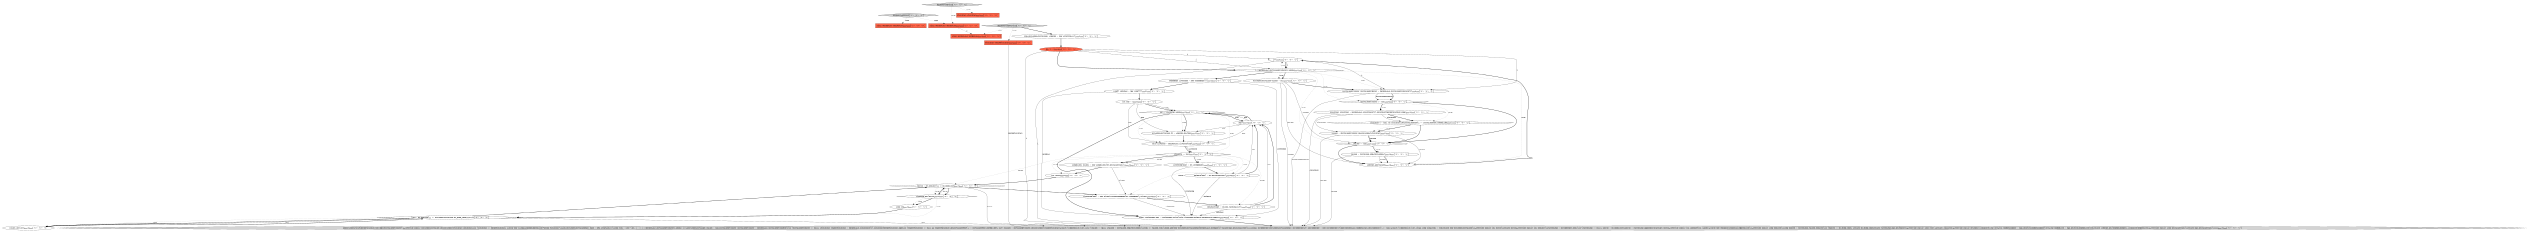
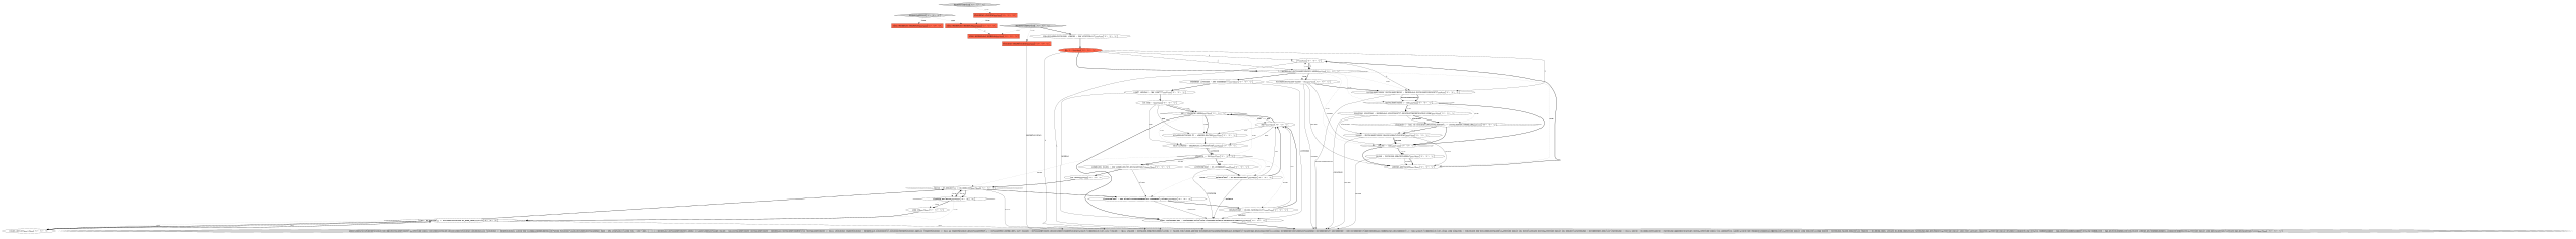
  digraph {
    fontname="Courier Prime"
    node [fillcolor=white fontname="Courier Prime" shape=ellipse style=filled]
    edge [fontname="Courier Prime" style=bold]
    n1 [fillcolor=lightgray label="mergeSortedField['1', '0', '0']" shape=diamond]
    n2 [fillcolor=tomato label="final MergeState mergeState@@@2@@@['1', '1', '0']" shape=box]
    n3 [fillcolor=tomato label="final MergeState mergeState@@@2@@@['1', '0', '0']" shape=box]
    n4 [fillcolor=tomato label="final MergeState mergeState@@@2@@@['0', '0', '1']" shape=box]
    n5 [label="liveTerms(sub( = new BitsFilteredTermsEnum(dv.termsEnum(),bitset)@@@42@@@['0', '0', '1']"]
    n6 [label="final OrdinalMap map = OrdinalMap.build(this,liveTerms,weights,PackedInts.COMPACT)@@@46@@@['0', '0', '1']"]
    n7 [label="weights(sub( = bitset.cardinality()@@@43@@@['0', '0', '1']"]
    n8 [fillcolor=lightgray label="addSortedSetField(mergeFieldInfo,new EmptyDocValuesProducer(){@Override public SortedSetDocValues getSortedSet(FieldInfo fieldInfo){if (fieldInfo != mergeFieldInfo) {throw new IllegalArgumentException(\"wrong FieldInfo\")}List<SortedSetDocValuesSub> subs = new ArrayList<>()long cost = 0for (int i = 0 i < mergeState.docValuesProducers.length i++){SortedSetDocValues values = nullDocValuesProducer docValuesProducer = mergeState.docValuesProducers(i(if (docValuesProducer != null) {FieldInfo readerFieldInfo = mergeState.fieldInfos(i(.fieldInfo(mergeFieldInfo.name)if (readerFieldInfo != null && readerFieldInfo.getDocValuesType() == DocValuesType.SORTED_SET) {try {values = docValuesProducer.getSortedSet(readerFieldInfo)}catch (IOException ioe) }}if (values == null) {values = DocValues.emptySortedSet()}cost += values.cost()subs.add(new SortedSetDocValuesSub(mergeState.docMaps(i(,values,map.getGlobalOrds(i)))}final DocIDMerger<SortedSetDocValuesSub> docIDMergertry {docIDMerger = new DocIDMerger<>(subs,mergeState.segmentInfo.getIndexSort() != null)}catch (IOException ioe) final long finalCost = costreturn new SortedSetDocValues(){@Override public int docID(){return docID}@Override public int nextDoc(){currentSub = docIDMerger.next()if (currentSub == null) {docID = NO_MORE_DOCS}{docID = currentSub.mappedDocID}return docID}@Override public int advance(int target){throw new UnsupportedOperationException()}@Override public long nextOrd(){long subOrd = currentSub.values.nextOrd()if (subOrd == NO_MORE_ORDS) {return NO_MORE_ORDS}return currentSub.map.get(subOrd)}@Override public long cost(){return finalCost}@Override public BytesRef lookupOrd(long ord){int segmentNumber = map.getFirstSegmentNumber(ord)long segmentOrd = map.getFirstSegmentOrd(ord)return toMerge.get(segmentNumber).lookupOrd(segmentOrd)}@Override public long getValueCount(){return map.getValueCount()}}}})@@@47@@@['0', '0', '1']"]
    n9 [label="sub++@@@24@@@['0', '0', '1']"]
    n10 [label="i++@@@6@@@['0', '0', '1']"]
    n11 [label="i < mergeState.docValuesProducers.length@@@5@@@['0', '0', '1']" shape=diamond]
    n12 [label="DocValuesProducer docValuesProducer = mergeState.docValuesProducers(i(@@@8@@@['0', '0', '1']"]
    n13 [label="values == null@@@15@@@['0', '0', '1']" shape=diamond]
    n14 [label="toMerge.add(values)@@@18@@@['0', '0', '1']"]
    n15 [label="TermsEnum liveTerms = new TermsEnum((((@@@20@@@['0', '0', '1']"]
    n16 [label="SortedSetDocValues values = null@@@7@@@['0', '0', '1']"]
    n17 [label="docValuesProducer != null@@@9@@@['0', '0', '1']" shape=diamond]
    n18 [label="liveDocs.get(docID)@@@35@@@['0', '0', '1']" shape=diamond]
    n19 [label="(ord = dv.nextOrd()) != SortedSetDocValues.NO_MORE_ORDS@@@37@@@['0', '0', '1']" shape=diamond]
    n20 [label="(docID = dv.nextDoc()) != NO_MORE_DOCS@@@34@@@['0', '0', '1']" shape=diamond]
    n21 [label="long ord@@@36@@@['0', '0', '1']"]
    n22 [label="bitset.set(ord)@@@38@@@['0', '0', '1']"]
    n23 [fillcolor=tomato label="FieldInfo mergeFieldInfo@@@2@@@['0', '0', '1']" shape=box]
    n24 [label="sub < liveTerms.length@@@23@@@['0', '0', '1']" shape=diamond]
    n25 [label="Bits liveDocs = mergeState.liveDocs(sub(@@@26@@@['0', '0', '1']"]
    n26 [label="SortedSetDocValues dv = toMerge.get(sub)@@@25@@@['0', '0', '1']"]
    n27 [label="liveDocs == null@@@27@@@['0', '0', '1']" shape=diamond]
    n28 [label="liveTerms(sub( = dv.termsEnum()@@@28@@@['0', '0', '1']"]
    n29 [label="weights(sub( = dv.getValueCount()@@@29@@@['0', '0', '1']"]
    n30 [label="int docID@@@33@@@['0', '0', '1']"]
    n31 [label="LongBitSet bitset = new LongBitSet(dv.getValueCount())@@@32@@@['0', '0', '1']"]
    n32 [label="values = docValuesProducer.getSortedSet(fieldInfo)@@@12@@@['0', '0', '1']"]
    n33 [label="values = DocValues.emptySortedSet()@@@16@@@['0', '0', '1']"]
    n34 [label="long(( weights = new long((((@@@21@@@['0', '0', '1']"]
    n35 [label="int sub = 0@@@22@@@['0', '0', '1']"]
    n36 [label="fieldInfo != null && fieldInfo.getDocValuesType() == DocValuesType.SORTED_SET@@@11@@@['0', '0', '1']" shape=diamond]
    n37 [label="FieldInfo fieldInfo = mergeState.fieldInfos(i(.fieldInfo(mergeFieldInfo.name)@@@10@@@['0', '0', '1']"]
    n38 [fillcolor=tomato label="FieldInfo fieldInfo@@@2@@@['0', '1', '0']" shape=box]
    n39 [label="List<SortedSetDocValues> toMerge = new ArrayList<>()@@@3@@@['0', '0', '1']"]
    n40 [fillcolor=tomato label="int i = 0@@@4@@@['0', '0', '1']"]
    n41 [fillcolor=lightgray label="mergeSortedField['0', '1', '0']" shape=diamond]
    n42 [fillcolor=lightgray label="mergeSortedSetField['0', '0', '1']" shape=diamond]
    n1 -> n2 [label=true style=dotted]
    n1 -> n3 [label=true style=dotted]
    n2 -> n4 [label=0 style=dashed]
    n5 -> n6 [label=liveTerms style=solid]
    n5 -> n7
    n6 -> n8
    n7 -> n6 [label=weights style=solid]
    n7 -> n9 [label=sub style=solid]
    n7 -> n9
    n9 -> n24 [label=sub style=solid]
    n9 -> n24
    n9 -> n25 [label=sub style=solid]
    n9 -> n26 [label=sub style=solid]
    n10 -> n8 [label=i style=solid]
    n10 -> n11
    n10 -> n11 [label=i style=solid]
    n10 -> n12 [label=i style=solid]
    n11 -> n10 [label=true style=dotted]
    n11 -> n12 [label=true style=dotted]
    n11 -> n13 [label=true style=dotted]
    n11 -> n14 [label=true style=dotted]
    n11 -> n15
    n11 -> n16
    n11 -> n16 [label=true style=dotted]
    n11 -> n17 [label=true style=dotted]
    n12 -> n8 [label=docValuesProducer style=solid]
    n12 -> n17 [label=docValuesProducer style=solid]
    n12 -> n17
    n13 -> n14
    n13 -> n33 [label=true style=dotted]
    n13 -> n33
    n14 -> n10
    n15 -> n6 [label=liveTerms style=solid]
    n15 -> n34
    n16 -> n8 [label=values style=solid]
    n16 -> n12
    n16 -> n13 [label=values style=solid]
    n16 -> n14 [label=values style=solid]
    n17 -> n13
    n17 -> n36 [label=true style=dotted]
    n17 -> n37 [label=true style=dotted]
    n17 -> n37
    n18 -> n19 [label=true style=dotted]
    n18 -> n20
    n18 -> n21
    n18 -> n21 [label=true style=dotted]
    n19 -> n8 [label=ord style=solid]
    n19 -> n20
    n19 -> n22 [label=true style=dotted]
    n19 -> n22
    n19 -> n22 [label=ord style=solid]
    n20 -> n5
    n20 -> n8 [label=docID style=solid]
    n20 -> n18 [label=docID style=solid]
    n20 -> n18
    n20 -> n18 [label=true style=dotted]
    n21 -> n19
    n22 -> n19
    n23 -> n8 [label=mergeFieldInfo style=solid]
    n24 -> n6
-   n24 -> n9 [label=true]
+   n24 -> n9 [label=true style=dotted]
    n24 -> n25 [label=true style=dotted]
    n24 -> n26 [label=true style=dotted]
    n24 -> n26
    n24 -> n27 [label=true style=dotted]
    n25 -> n27 [label=liveDocs style=solid]
    n25 -> n27
    n26 -> n25
    n27 -> n5 [label=false style=dotted]
    n27 -> n7 [label=false style=dotted]
    n27 -> n20 [label=false style=dotted]
    n27 -> n28 [label=true style=dotted]
    n27 -> n28
    n27 -> n29 [label=true style=dotted]
-   n27 -> n30 [label=false style=dotted]
    n27 -> n31 [label=false style=dotted]
    n27 -> n31
    n28 -> n6 [label=liveTerms style=solid]
    n28 -> n29
    n29 -> n6 [label=weights style=solid]
    n29 -> n9
    n29 -> n9 [label=sub style=solid]
    n30 -> n20
    n31 -> n5 [label=bitset style=solid]
    n31 -> n30
    n32 -> n8 [label=values style=solid]
    n32 -> n13
    n32 -> n13 [label=values style=solid]
    n32 -> n14 [label=values style=solid]
    n33 -> n8 [label=values style=solid]
    n33 -> n14
    n33 -> n14 [label=values style=solid]
    n34 -> n6 [label=weights style=solid]
    n34 -> n35
    n35 -> n24
    n35 -> n24 [label=sub style=solid]
    n35 -> n25 [label=sub style=solid]
    n35 -> n26 [label=sub style=solid]
    n36 -> n13
    n36 -> n32
    n36 -> n32 [label=true style=dotted]
    n37 -> n8 [label=fieldInfo style=solid]
    n37 -> n32 [label=fieldInfo style=solid]
    n37 -> n36
    n37 -> n36 [label=fieldInfo style=solid]
    n39 -> n40
    n40 -> n8 [label=i style=solid]
    n40 -> n10 [label=i style=solid]
    n40 -> n11
    n40 -> n11 [label=i style=solid]
    n40 -> n12 [label=i style=solid]
-   n41 -> n2 [label=true style=dotted]
+   n38 -> n2 [label=true style=dotted]
    n41 -> n38 [label=true style=dotted]
    n42 -> n4 [label=true style=dotted]
    n42 -> n23 [label=true style=dotted]
    n42 -> n39
  }
